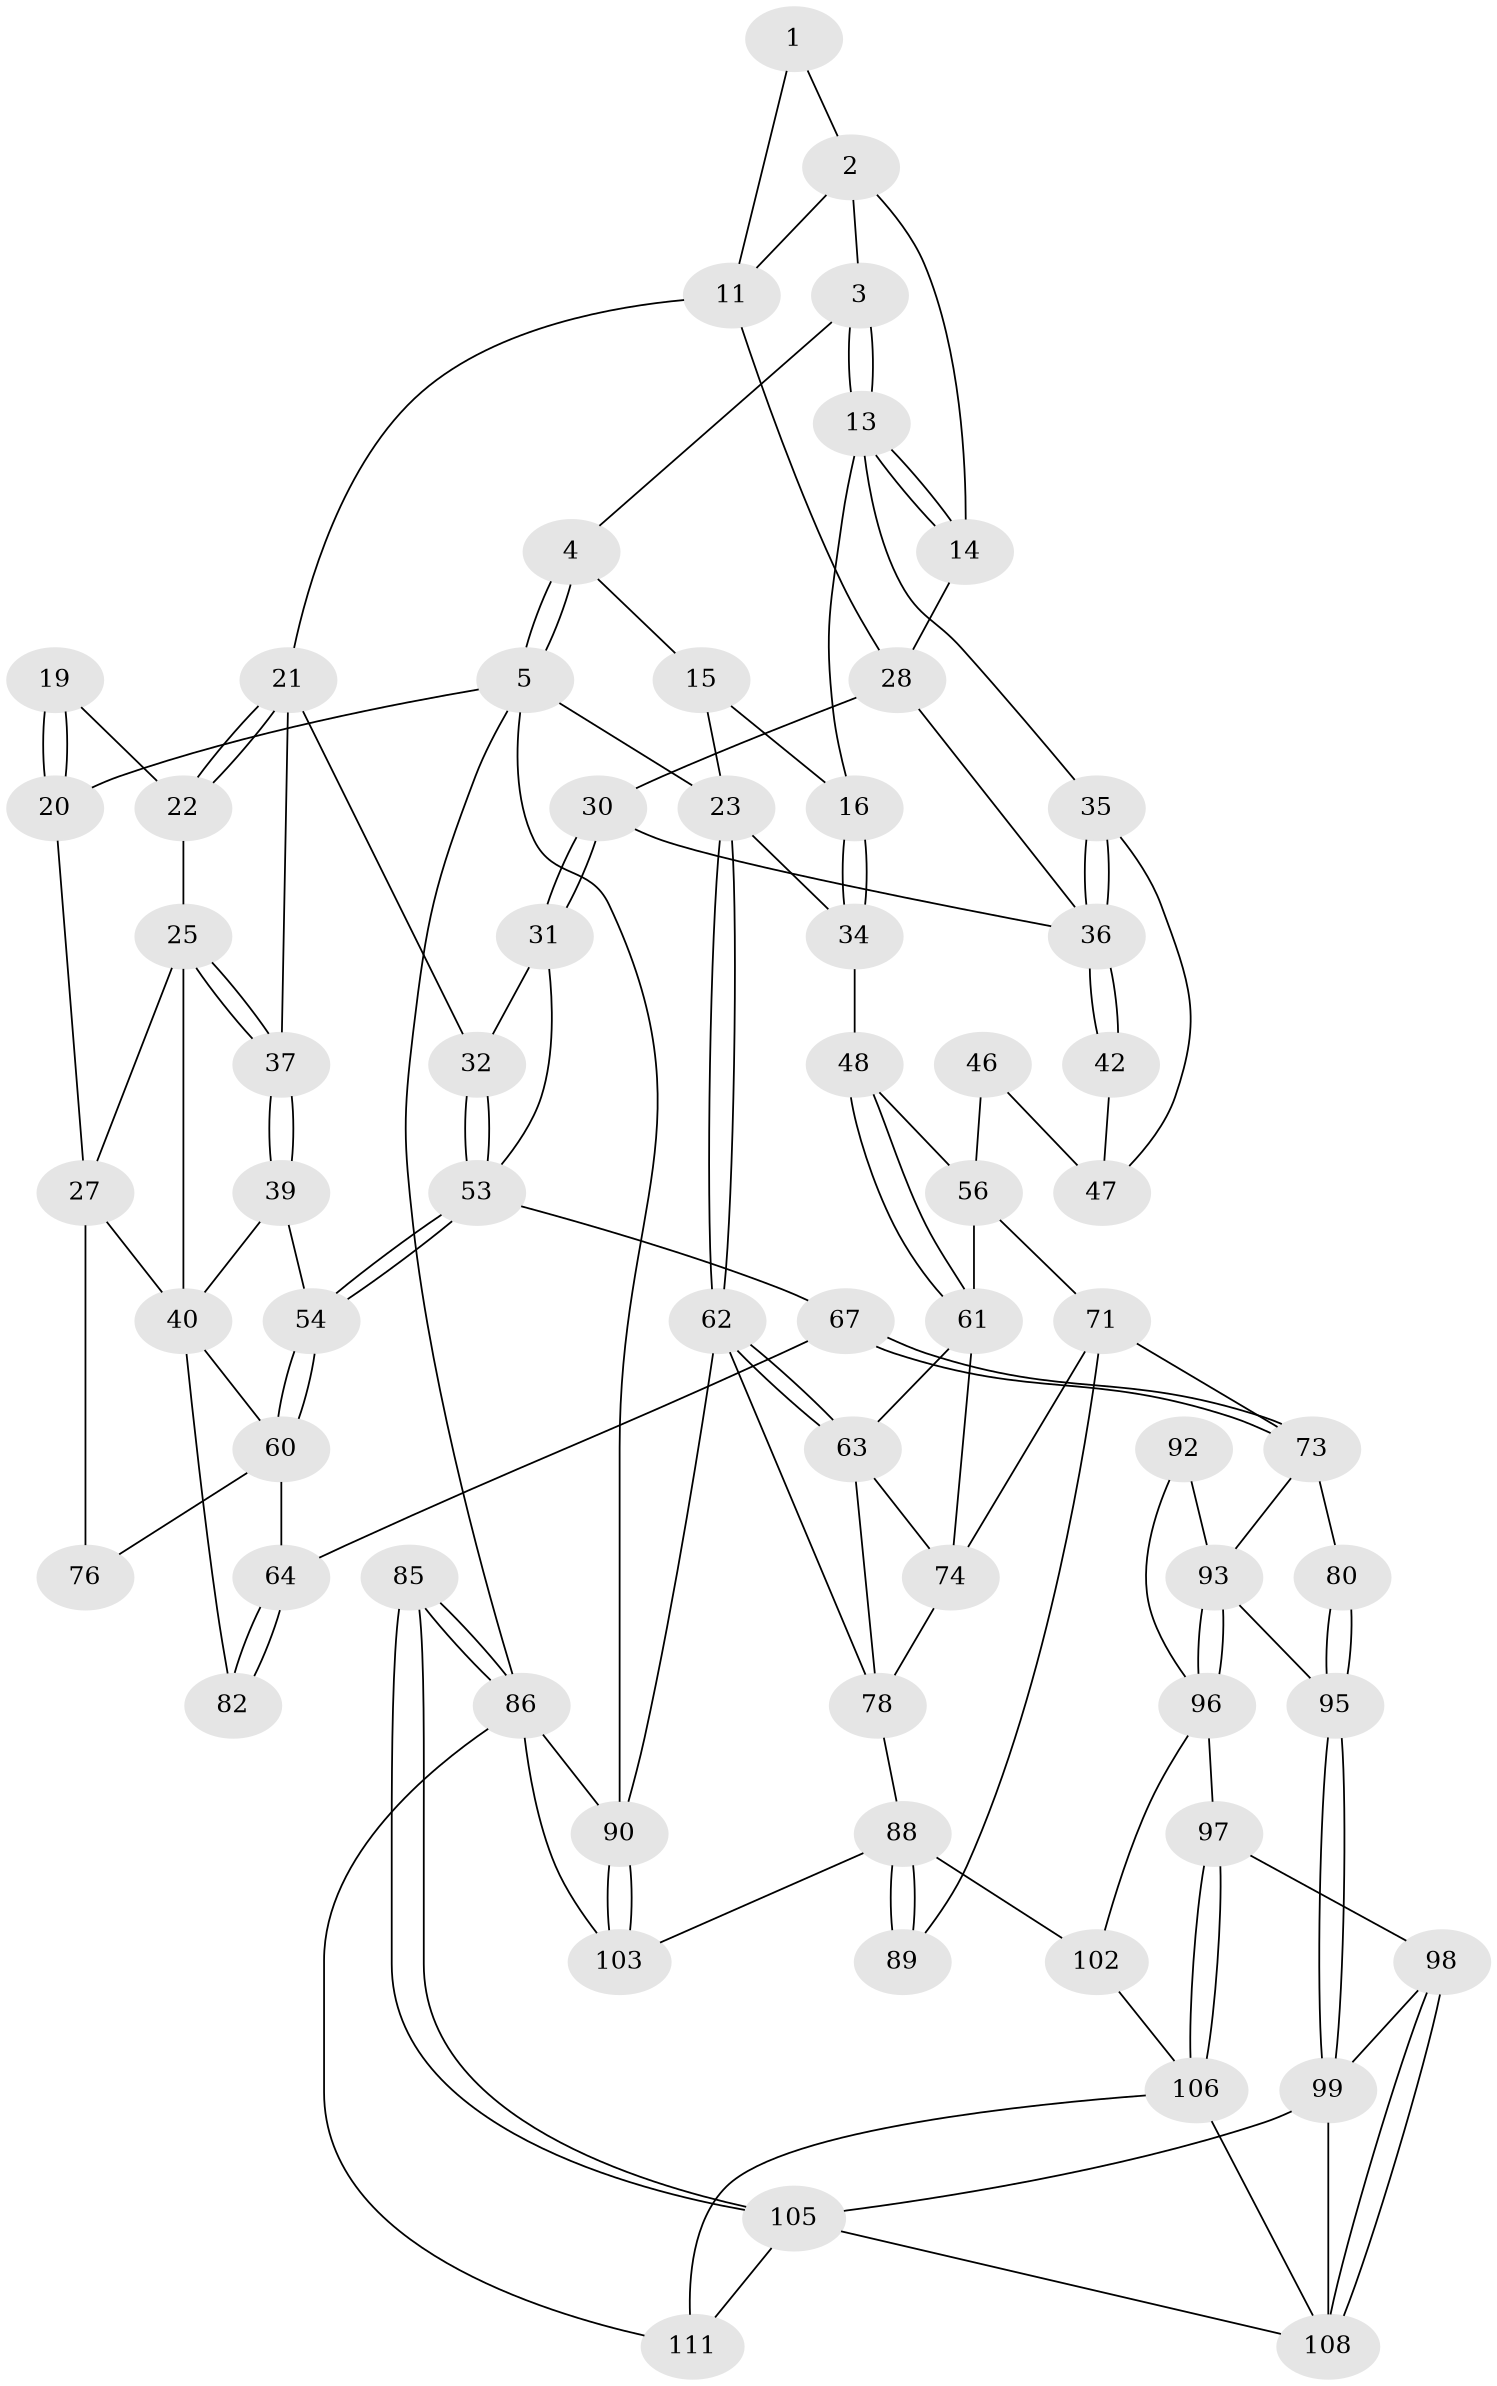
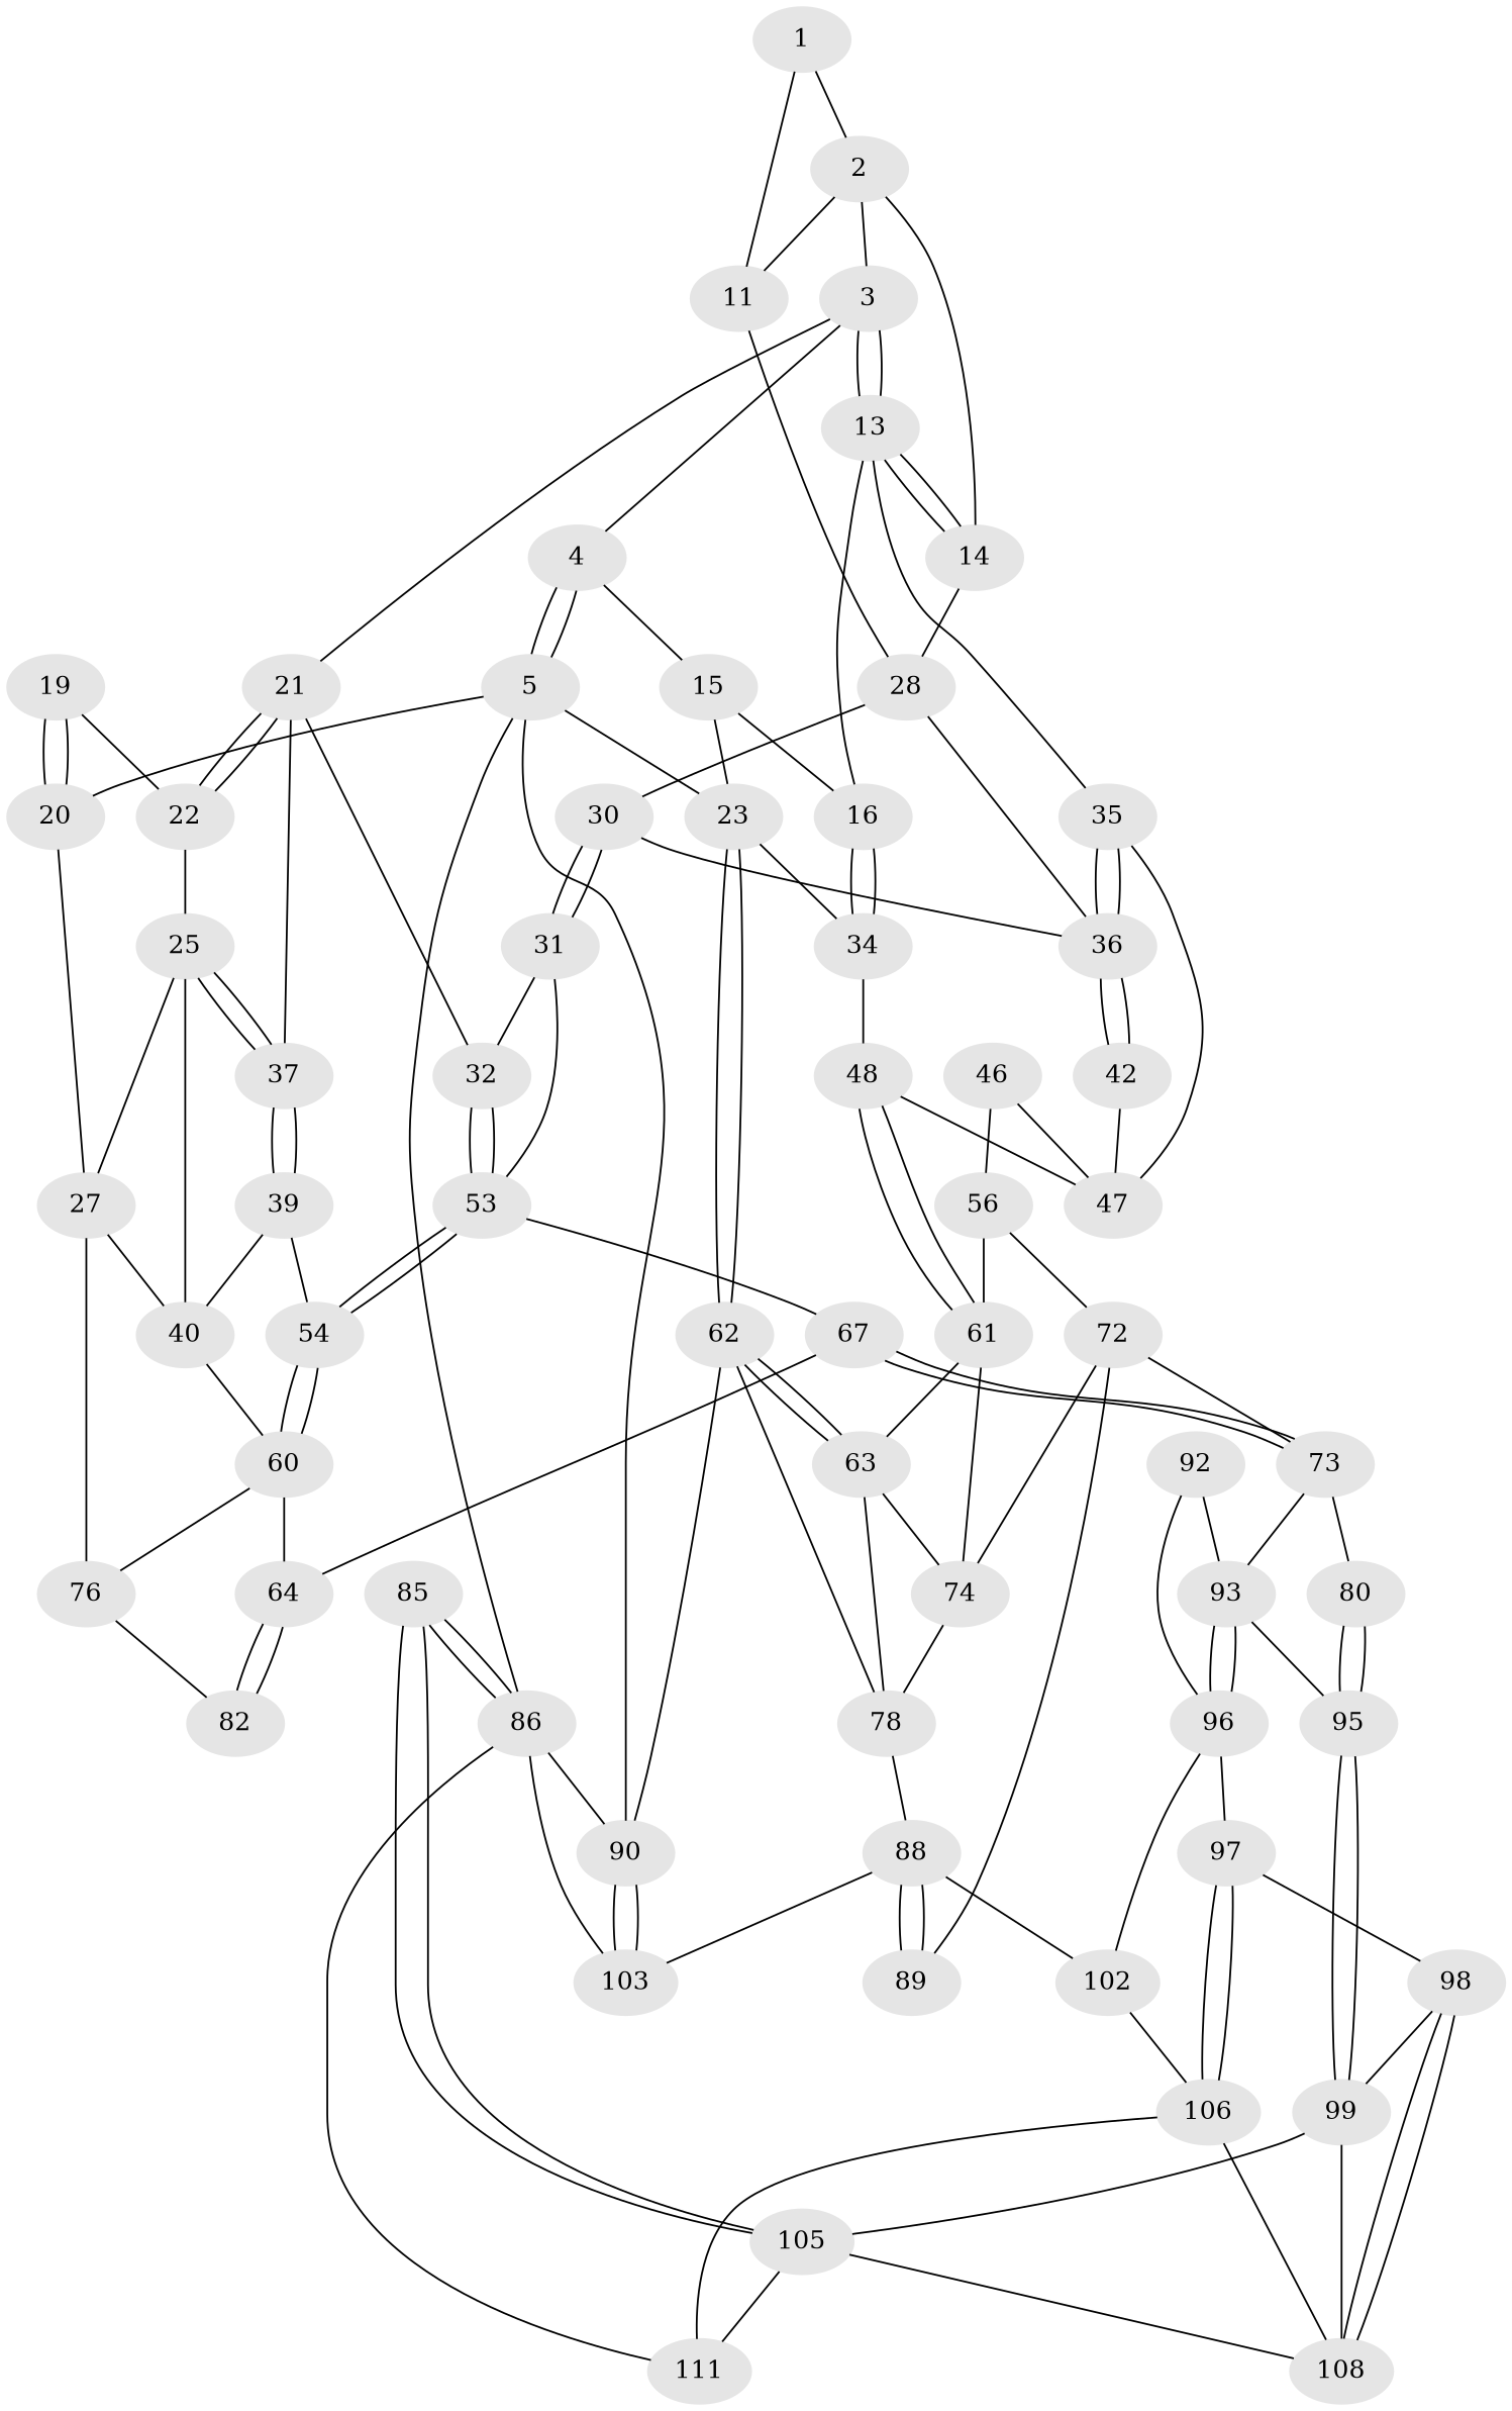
  graph {
    node [color=gray90 style=filled]
    1 [super="+8"]
    2 [super="+10"]
    11 [super="+12"]
    3
    14
    21 [super="+33"]
    28 [super="+29"]
    4
    13 [super="+18"]
    5 [super="+6"]
    15
    16 [super="+17"]
    35
    20
    23 [super="+24"]
    86 [super="+112"]
    90
    27 [super="+58"]
    34
    62 [super="+91"]
    103
    111
    19
    22
    32
    n26 [label=37 super="+41"]
    30
    36 [super="+37"]
    47 [super="+50"]
    48 [super="+49"]
    25 [super="+26"]
    40 [super="+59"]
    76
    53 [super="+65"]
    39 [super="+52"]
    63 [super="+77"]
    78 [super="+87"]
    60 [super="+70"]
    82 [super="+83"]
    31 [super="+44"]
    42 [super="+51"]
    54
    67 [super="+68"]
    56 [super="+57"]
    61 [super="+64"]
    n46 [label=64]
    73 [super="+79"]
    46 [super="+55"]
-   71 [super="+72"]
+   71 [super="+72" label=72]
    74 [super="+75"]
    89
    88 [super="+101"]
    80
    93 [super="+94"]
    95
    96 [super="+100"]
    102
    99 [super="+104"]
    85
    105 [super="+110"]
    108 [super="+109"]
    106 [super="+107"]
    92
    97
    98
    1 -- 2
    1 -- 11
    2 -- 11
    2 -- 3
    2 -- 14
-   11 -- 21
+   3 -- 21
    11 -- 28
    3 -- 4
    3 -- 13
    3 -- 13
    14 -- 28
    21 -- 22
    21 -- 22
    21 -- 32
    21 -- n26
    28 -- 30
    28 -- 36
    4 -- 5
    4 -- 5
    4 -- 15
    13 -- 14
    13 -- 14
    13 -- 16
    13 -- 35
    5 -- 20
    5 -- 23
    5 -- 86
    5 -- 90
    15 -- 16
    15 -- 23
    16 -- 34
    16 -- 34
    35 -- 36
    35 -- 36
    35 -- 47
    20 -- 27
    23 -- 34
    23 -- 62
    23 -- 62
    86 -- 90
    86 -- 103
    86 -- 111
    90 -- 103
    90 -- 103
    27 -- 40
    27 -- 76
    34 -- 48
    62 -- 90
    62 -- 63
    62 -- 63
    62 -- 78
    19 -- 20
    19 -- 20
    19 -- 22
    22 -- 25
    32 -- 53
    32 -- 53
    n26 -- 39 [weight=2]
    n26 -- 39
    30 -- 36
    30 -- 31
    30 -- 31
    36 -- 42
    36 -- 42
-   48 -- 56
+   48 -- 47
    48 -- 61
    48 -- 61
    25 -- 27
    25 -- n26
    25 -- n26
    25 -- 40
    40 -- 60
-   40 -- 82
+   76 -- 82
    53 -- 54
    53 -- 54
    53 -- 67
    39 -- 40
    39 -- 54
    63 -- 78
    63 -- 74
    78 -- 88
    60 -- 76
    60 -- n46
    31 -- 32
    31 -- 53
    42 -- 47
    54 -- 60
    54 -- 60
    67 -- n46
    67 -- 73
    67 -- 73
    56 -- 61
    56 -- 71
    61 -- 63
    61 -- 74
    n46 -- 82
    n46 -- 82
    73 -- 80
    73 -- 93
    46 -- 47 [weight=2]
    46 -- 56
    71 -- 73
    71 -- 74
    71 -- 89
    74 -- 78
    88 -- 103
    88 -- 89
    88 -- 89
    88 -- 102
    80 -- 95
    80 -- 95
    93 -- 95
    93 -- 96
    93 -- 96
    95 -- 99
    95 -- 99
    96 -- 102
    96 -- 97
    102 -- 106
    99 -- 105
    99 -- 108
    85 -- 86
    85 -- 86
    85 -- 105
    85 -- 105
    105 -- 111
    105 -- 108
    106 -- 111
    106 -- 108
    92 -- 93
    92 -- 96
    97 -- 106
    97 -- 106
    97 -- 98
    98 -- 99
    98 -- 108
    98 -- 108
  }
